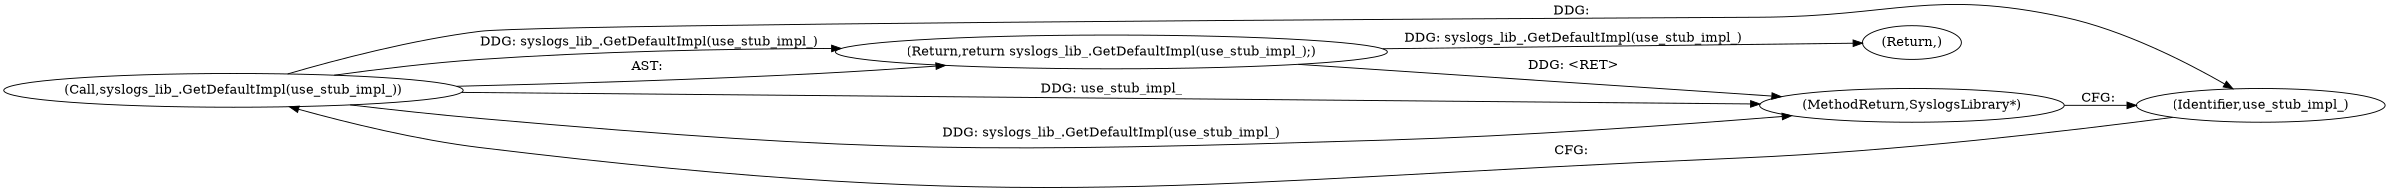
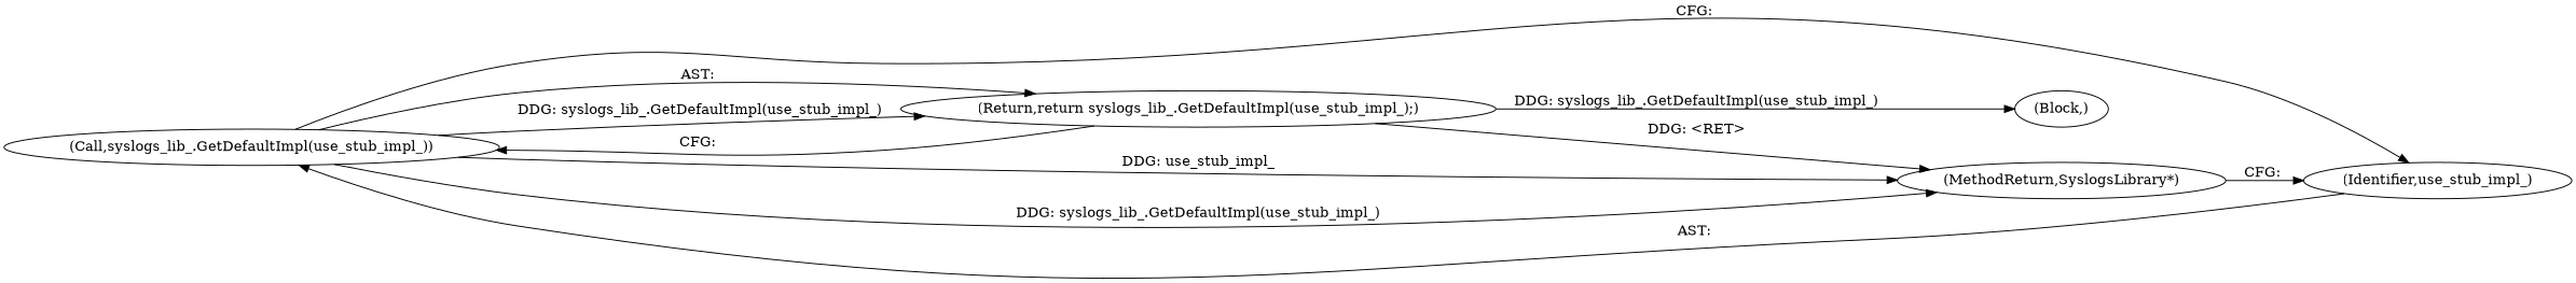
  digraph {
    rankdir=LR
    n1 [label="(Call,syslogs_lib_.GetDefaultImpl(use_stub_impl_))"]
    n2 [label="(Return,return syslogs_lib_.GetDefaultImpl(use_stub_impl_);)"]
    n3 [label="(Identifier,use_stub_impl_)"]
    n4 [label="(MethodReturn,SyslogsLibrary*)"]
-   n5 [label="(Return,)"]
+   n5 [label="(Block,)"]
    n1 -> n2 [label="AST: "]
    n1 -> n2 [label="DDG: syslogs_lib_.GetDefaultImpl(use_stub_impl_)"]
-   n1 -> n3 [label="DDG: "]
+   n1 -> n3 [label="CFG: "]
    n1 -> n4 [label="DDG: syslogs_lib_.GetDefaultImpl(use_stub_impl_)"]
    n1 -> n4 [label="DDG: use_stub_impl_"]
+   n2 -> n1 [label="CFG: "]
    n2 -> n4 [label="DDG: <RET>"]
    n2 -> n5 [label="DDG: syslogs_lib_.GetDefaultImpl(use_stub_impl_)"]
-   n3 -> n1 [label="CFG: "]
+   n3 -> n1 [label="AST: "]
    n4 -> n3 [label="CFG: "]
  }
